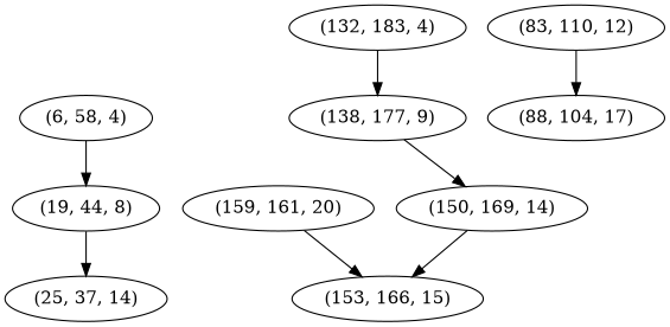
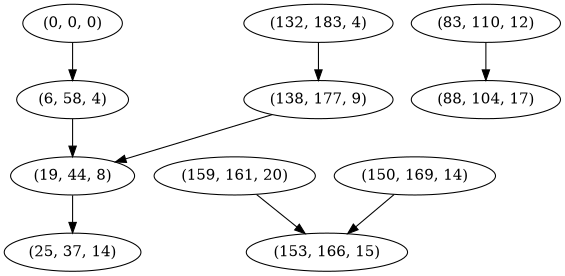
  digraph {
+   "(0, 0, 0)"
    "(6, 58, 4)"
    "(19, 44, 8)"
    "(132, 183, 4)"
    "(138, 177, 9)"
    "(25, 37, 14)"
    "(83, 110, 12)"
    "(88, 104, 17)"
    "(150, 169, 14)"
    "(153, 166, 15)"
    "(159, 161, 20)"
+   "(0, 0, 0)" -> "(6, 58, 4)"
    "(6, 58, 4)" -> "(19, 44, 8)"
    "(19, 44, 8)" -> "(25, 37, 14)"
    "(132, 183, 4)" -> "(138, 177, 9)"
-   "(138, 177, 9)" -> "(150, 169, 14)"
+   "(138, 177, 9)" -> "(19, 44, 8)"
    "(83, 110, 12)" -> "(88, 104, 17)"
    "(150, 169, 14)" -> "(153, 166, 15)"
    "(159, 161, 20)" -> "(153, 166, 15)"
  }
